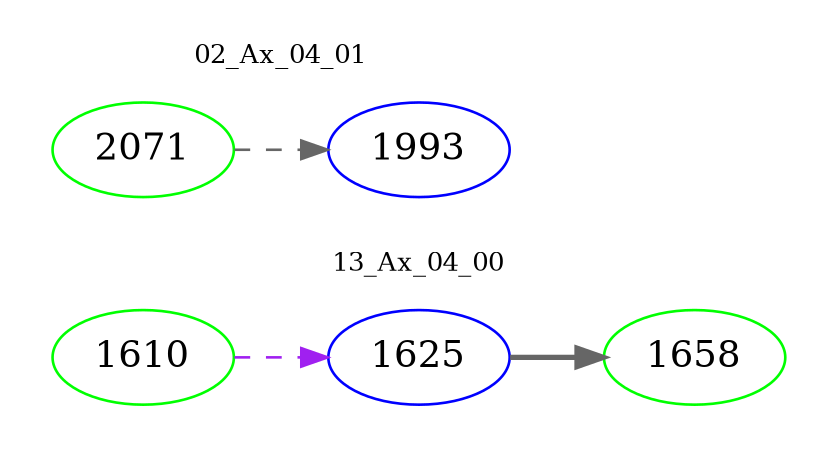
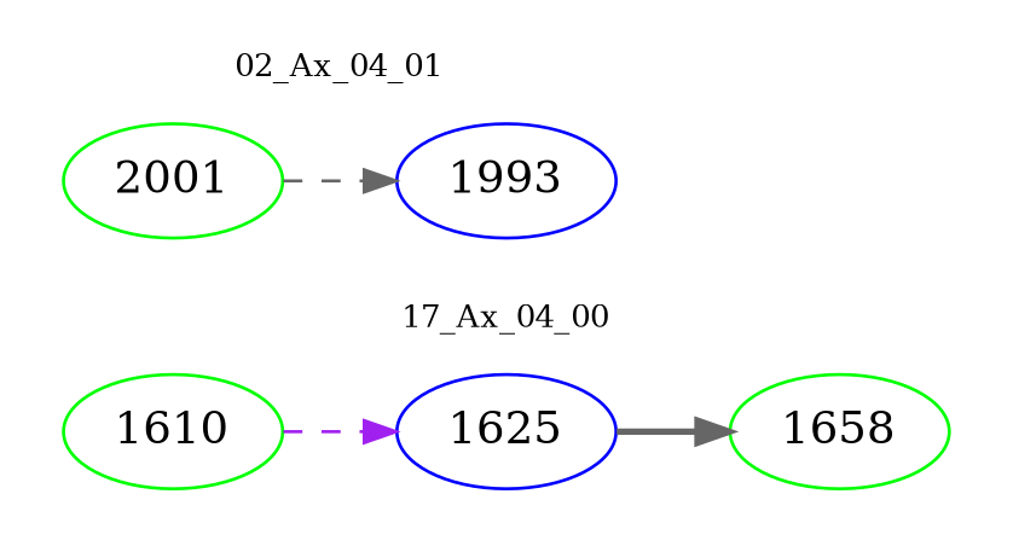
  digraph {
    rankdir=LR
    node [color=green]
    edge [color=gray40 style=dashed]
    n1 [label=1610]
    n2 [color=blue label=1625]
    n3 [label=1658]
-   n4 [label=2071]
+   n4 [label=2001]
    n5 [color=blue label=1993]
    subgraph cluster_1 {
      color=white
      fontsize=10
-     label="13_Ax_04_00"
+     label="17_Ax_04_00"
      n1
      n2
      n3
    }
    subgraph cluster_2 {
      color=white
      fontsize=10
      label="02_Ax_04_01"
      n4
      n5
    }
    n1 -> n2 [color=purple]
    n2 -> n3 [style=bold]
    n4 -> n5
  }
